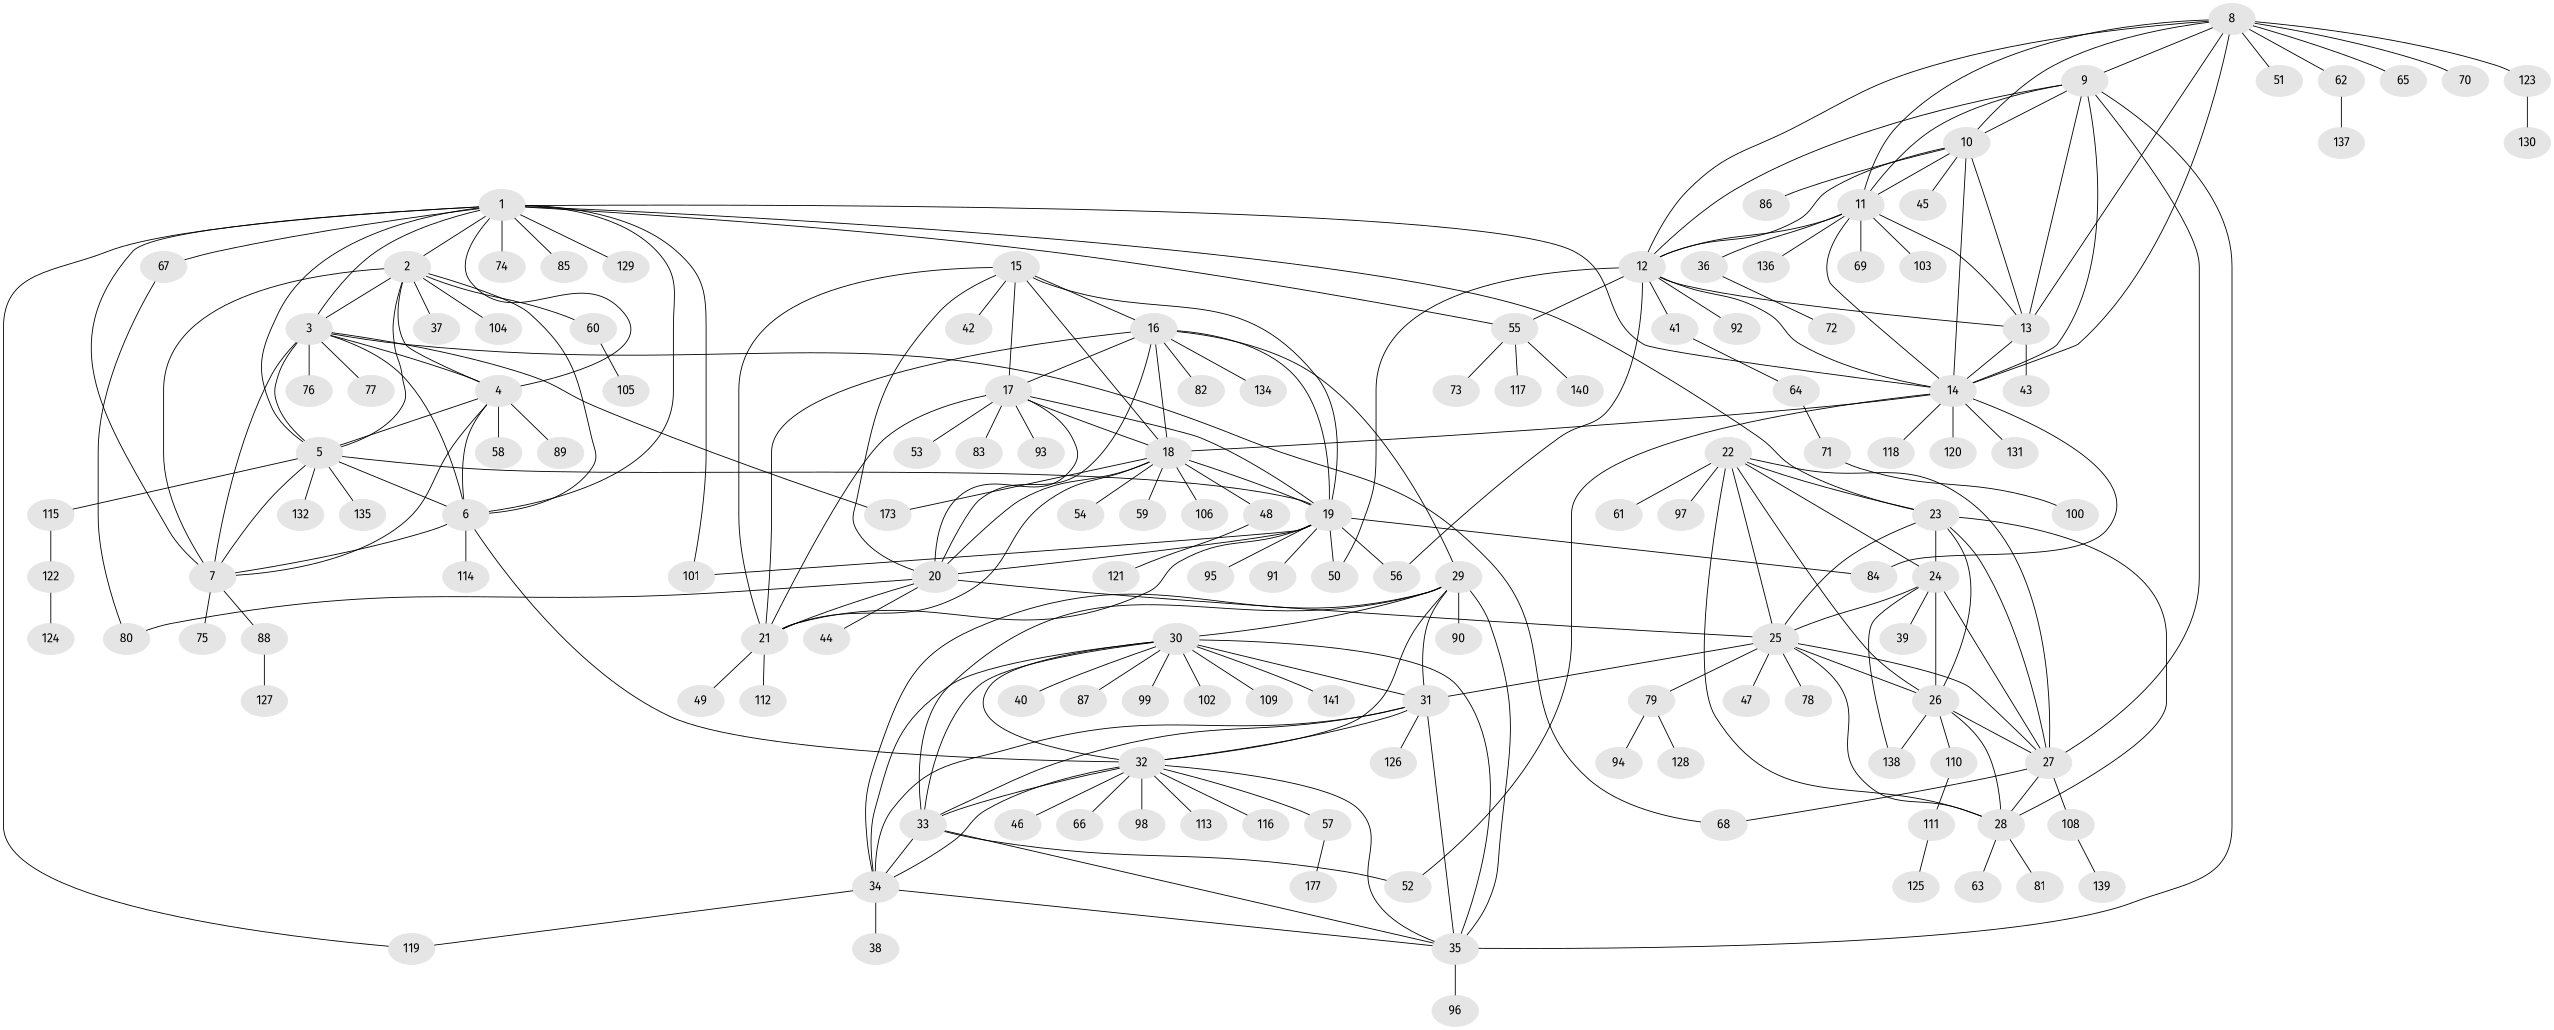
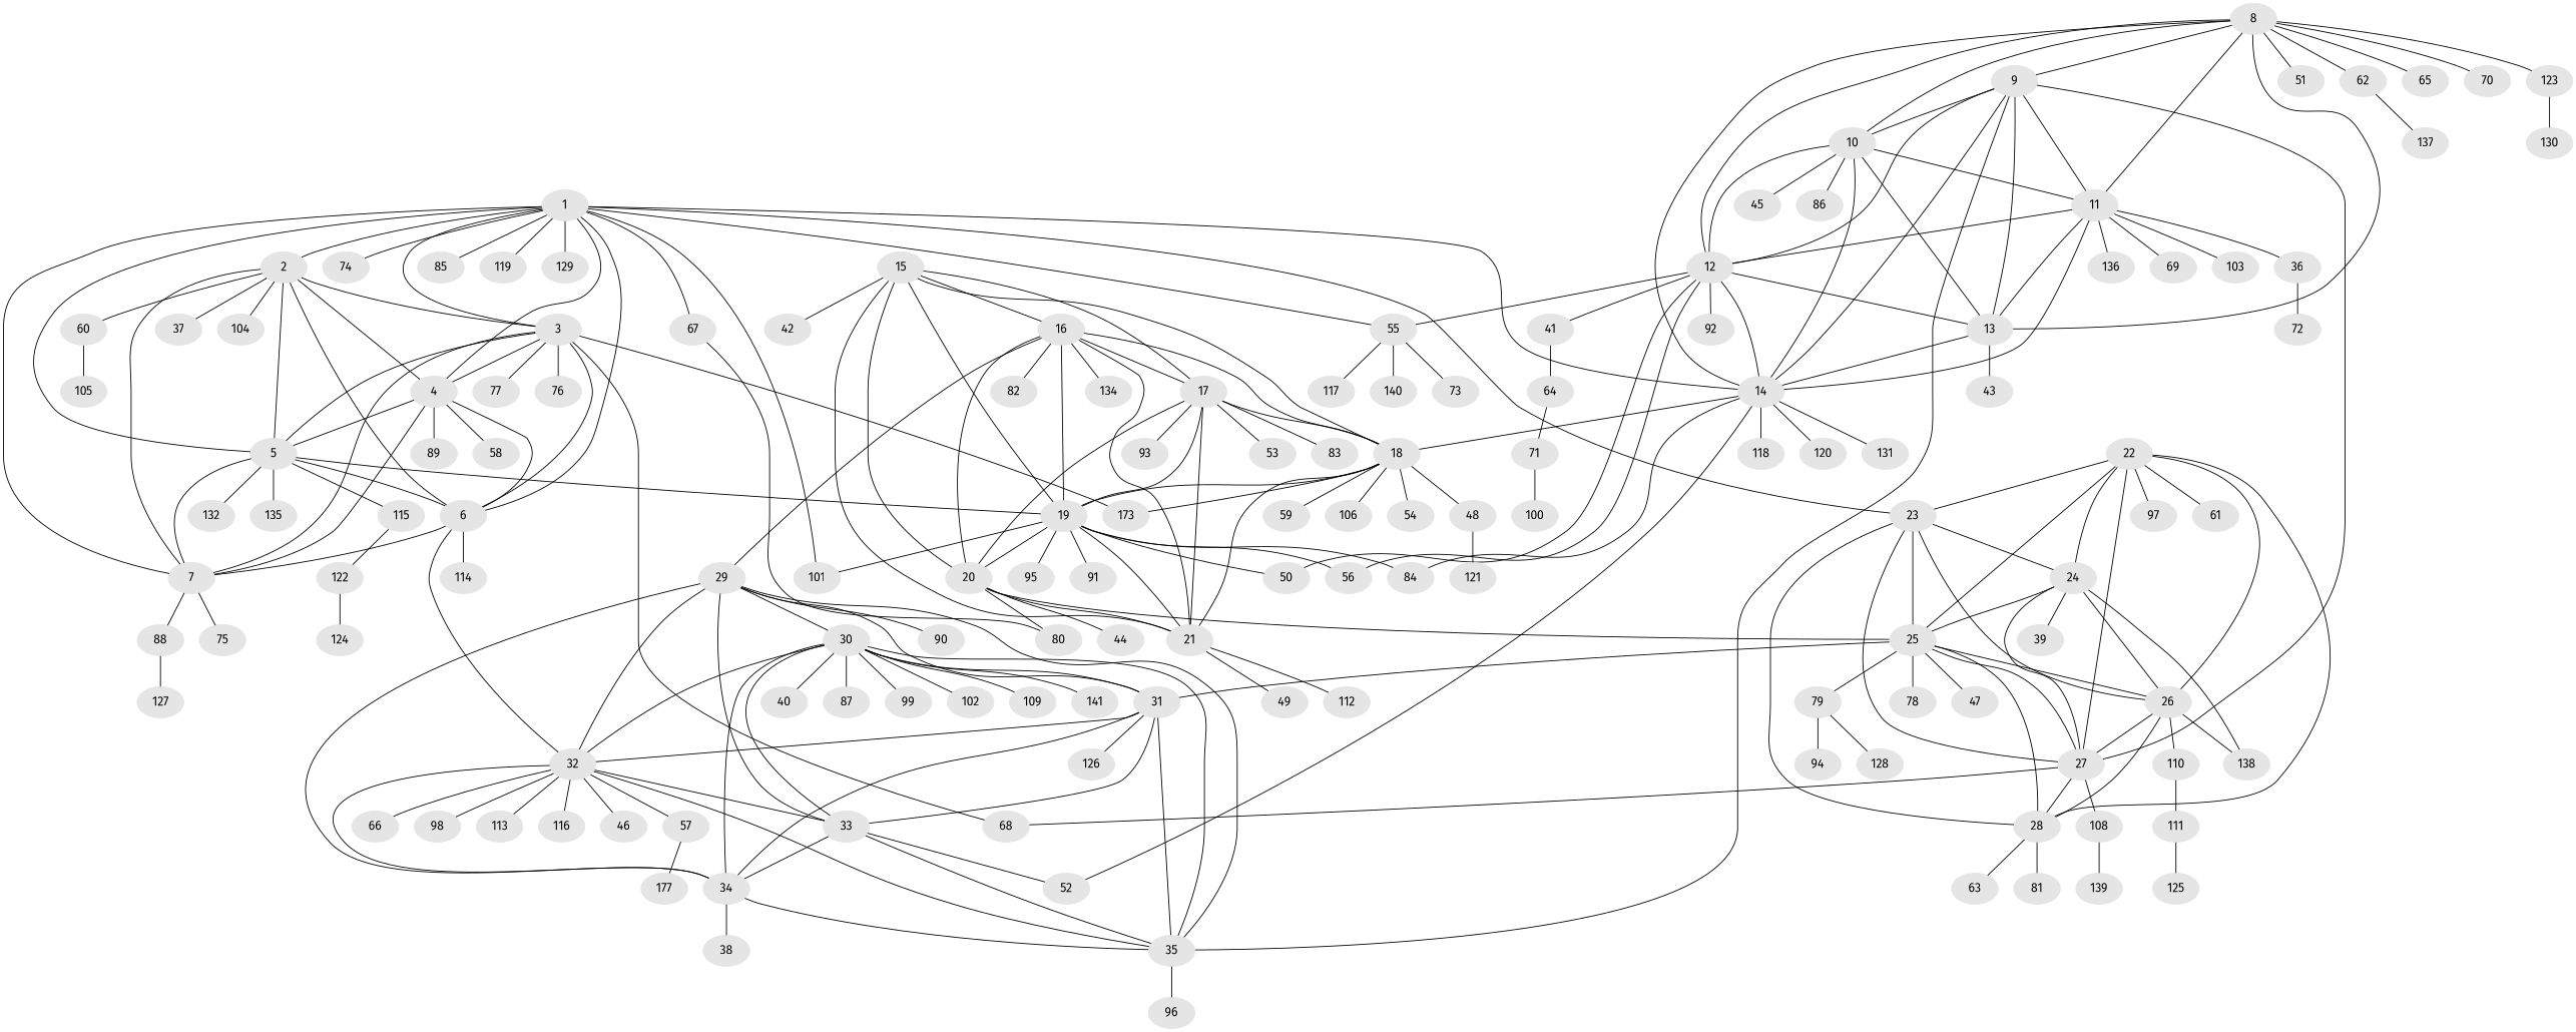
  graph {
    fontname="Fira Sans"
    node [color=gray90 fontname="Fira Sans" style=filled]
    edge [fontname="Fira Sans"]
    1
    2
    3
    4
    5
    6
    7
    14
    23
    55
    67
    74
    85
    101
    119
    129
    37
    60
    104
    68
    76
    77
    n23 [label=173]
    58
    89
    19
    115
    132
    135
    32
    114
    75
    88
    18
    52
    84
    118
    120
    131
    27
    25
    24
    26
    28
    73
    117
    140
    80
    105
    50
    56
    20
    21
    91
    95
    122
    35
    33
    34
    46
    57
    66
    98
    113
    116
    127
    8
    9
    10
    11
    12
    13
    51
    62
    65
    70
    123
    45
    86
    36
    69
    103
    136
    41
    92
    43
    137
    130
    108
    96
    72
    64
    48
    54
    59
    106
    15
    16
    17
    42
    29
    82
    134
    53
    83
    93
    44
    49
    112
    31
    30
    90
    121
    47
    78
    79
    22
    61
    97
    39
    138
    110
    63
    81
    126
    94
    128
    111
    139
    40
    87
    99
    102
    109
    141
    38
    n137 [label=177]
    71
    100
    125
    124
    1 -- 2
    1 -- 3
    1 -- 4
    1 -- 5
    1 -- 6
    1 -- 7
    1 -- 14
    1 -- 23
    1 -- 55
    1 -- 67
    1 -- 74
    1 -- 85
    1 -- 101
    1 -- 119
    1 -- 129
    2 -- 3
    2 -- 4
    2 -- 5
    2 -- 6
    2 -- 7
    2 -- 37
    2 -- 60
    2 -- 104
    3 -- 4
    3 -- 5
    3 -- 6
    3 -- 7
    3 -- 68
    3 -- 76
    3 -- 77
    3 -- n23
    4 -- 5
    4 -- 6
    4 -- 7
    4 -- 58
    4 -- 89
    5 -- 6
    5 -- 7
    5 -- 19
    5 -- 115
    5 -- 132
    5 -- 135
    6 -- 7
    6 -- 32
    6 -- 114
    7 -- 75
    7 -- 88
    14 -- 18
    14 -- 52
    14 -- 84
    14 -- 118
    14 -- 120
    14 -- 131
    23 -- 27
    23 -- 25
    23 -- 24
    23 -- 26
    23 -- 28
    55 -- 73
    55 -- 117
    55 -- 140
    67 -- 80
    60 -- 105
    19 -- 101
    19 -- 84
    19 -- 50
    19 -- 56
    19 -- 20
    19 -- 21
    19 -- 91
    19 -- 95
    115 -- 122
    32 -- 35
    32 -- 33
    32 -- 34
    32 -- 46
    32 -- 57
    32 -- 66
    32 -- 98
    32 -- 113
    32 -- 116
    88 -- 127
    18 -- n23
    18 -- 19
-   18 -- 20
    18 -- 21
    18 -- 48
    18 -- 54
    18 -- 59
    18 -- 106
    27 -- 68
    27 -- 28
    27 -- 108
    25 -- 27
    25 -- 26
    25 -- 28
    25 -- 31
    25 -- 47
    25 -- 78
    25 -- 79
    24 -- 27
    24 -- 25
    24 -- 26
    24 -- 39
    24 -- 138
    26 -- 27
    26 -- 28
    26 -- 138
    26 -- 110
    28 -- 63
    28 -- 81
    20 -- 25
    20 -- 80
    20 -- 21
    20 -- 44
    21 -- 49
    21 -- 112
    122 -- 124
    35 -- 96
    33 -- 52
    33 -- 35
    33 -- 34
-   34 -- 119
    34 -- 35
    34 -- 38
    57 -- n137
    8 -- 14
    8 -- 9
    8 -- 10
    8 -- 11
    8 -- 12
    8 -- 13
    8 -- 51
    8 -- 62
    8 -- 65
    8 -- 70
    8 -- 123
    9 -- 14
    9 -- 27
    9 -- 35
    9 -- 10
    9 -- 11
    9 -- 12
    9 -- 13
    10 -- 14
    10 -- 11
    10 -- 12
    10 -- 13
    10 -- 45
    10 -- 86
    11 -- 14
    11 -- 12
    11 -- 13
    11 -- 36
    11 -- 69
    11 -- 103
    11 -- 136
    12 -- 14
    12 -- 55
    12 -- 50
    12 -- 56
    12 -- 13
    12 -- 41
    12 -- 92
    13 -- 14
    13 -- 43
    62 -- 137
    123 -- 130
    36 -- 72
    41 -- 64
    108 -- 139
    64 -- 71
    48 -- 121
    15 -- 19
    15 -- 18
    15 -- 20
    15 -- 21
    15 -- 16
    15 -- 17
    15 -- 42
    16 -- 19
    16 -- 18
    16 -- 20
    16 -- 21
    16 -- 17
    16 -- 29
    16 -- 82
    16 -- 134
    17 -- 19
    17 -- 18
    17 -- 20
    17 -- 21
    17 -- 53
    17 -- 83
    17 -- 93
    29 -- 32
    29 -- 35
    29 -- 33
    29 -- 34
    29 -- 31
    29 -- 30
    29 -- 90
    31 -- 32
    31 -- 35
    31 -- 33
    31 -- 34
    31 -- 126
    30 -- 32
    30 -- 35
    30 -- 33
    30 -- 34
    30 -- 31
    30 -- 40
    30 -- 87
    30 -- 99
    30 -- 102
    30 -- 109
    30 -- 141
    79 -- 94
    79 -- 128
    22 -- 23
    22 -- 27
    22 -- 25
    22 -- 24
    22 -- 26
    22 -- 28
    22 -- 61
    22 -- 97
    110 -- 111
    111 -- 125
    71 -- 100
  }
